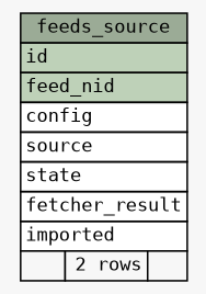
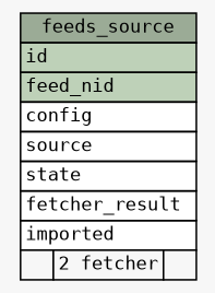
  digraph {
    bgcolor="#f7f7f7"
    fontname="DejaVu Sans Mono"
    fontsize=11
    nodesep=0.18
    rankdir=TB
    ranksep=0.46
-   n1 [fontname="DejaVu Sans Mono" fontsize=11 label=<     <TABLE BORDER="0" CELLBORDER="1" CELLSPACING="0" BGCOLOR="#ffffff">       <TR><TD COLSPAN="3" BGCOLOR="#9bab96" ALIGN="CENTER">feeds_source</TD></TR>       <TR><TD PORT="id" COLSPAN="3" BGCOLOR="#bed1b8" ALIGN="LEFT">id</TD></TR>       <TR><TD PORT="feed_nid" COLSPAN="3" BGCOLOR="#bed1b8" ALIGN="LEFT">feed_nid</TD></TR>       <TR><TD PORT="config" COLSPAN="3" ALIGN="LEFT">config</TD></TR>       <TR><TD PORT="source" COLSPAN="3" ALIGN="LEFT">source</TD></TR>       <TR><TD PORT="state" COLSPAN="3" ALIGN="LEFT">state</TD></TR>       <TR><TD PORT="fetcher_result" COLSPAN="3" ALIGN="LEFT">fetcher_result</TD></TR>       <TR><TD PORT="imported" COLSPAN="3" ALIGN="LEFT">imported</TD></TR>       <TR><TD ALIGN="LEFT" BGCOLOR="#f7f7f7">  </TD><TD ALIGN="RIGHT" BGCOLOR="#f7f7f7">2 rows</TD><TD ALIGN="RIGHT" BGCOLOR="#f7f7f7">  </TD></TR>     </TABLE>> shape=plaintext]
+   n1 [fontname="DejaVu Sans Mono" fontsize=11 label=<     <TABLE BORDER="0" CELLBORDER="1" CELLSPACING="0" BGCOLOR="#ffffff">       <TR><TD COLSPAN="3" BGCOLOR="#9bab96" ALIGN="CENTER">feeds_source</TD></TR>       <TR><TD PORT="id" COLSPAN="3" BGCOLOR="#bed1b8" ALIGN="LEFT">id</TD></TR>       <TR><TD PORT="feed_nid" COLSPAN="3" BGCOLOR="#bed1b8" ALIGN="LEFT">feed_nid</TD></TR>       <TR><TD PORT="config" COLSPAN="3" ALIGN="LEFT">config</TD></TR>       <TR><TD PORT="source" COLSPAN="3" ALIGN="LEFT">source</TD></TR>       <TR><TD PORT="state" COLSPAN="3" ALIGN="LEFT">state</TD></TR>       <TR><TD PORT="fetcher_result" COLSPAN="3" ALIGN="LEFT">fetcher_result</TD></TR>       <TR><TD PORT="imported" COLSPAN="3" ALIGN="LEFT">imported</TD></TR>       <TR><TD ALIGN="LEFT" BGCOLOR="#f7f7f7">  </TD><TD ALIGN="RIGHT" BGCOLOR="#f7f7f7">2 fetcher</TD><TD ALIGN="RIGHT" BGCOLOR="#f7f7f7">  </TD></TR>     </TABLE>> shape=plaintext]
  }
